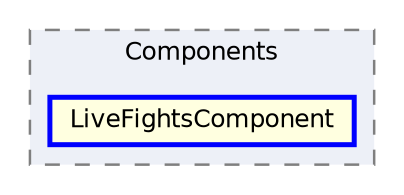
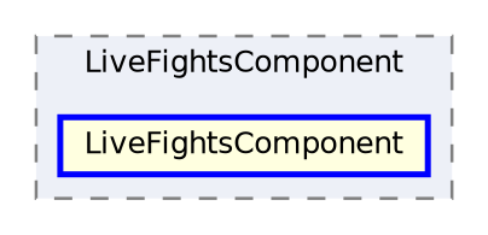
  digraph {
    compound=true
    n1 [color=blue fillcolor=lightyellow fontname=Helvetica fontsize=10 height=0.2 label=LiveFightsComponent shape=box style="filled,bold" width=0.4]
    subgraph cluster_1 {
      bgcolor="#edf0f7"
      fontname=Helvetica
      fontsize=10
-     label=Components
+     label=LiveFightsComponent
      pencolor=grey50
      style="filled,dashed"
      n1
    }
  }
